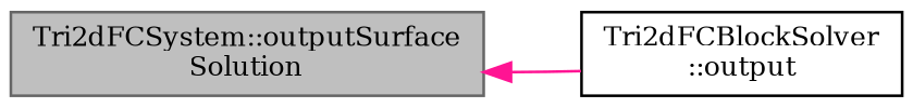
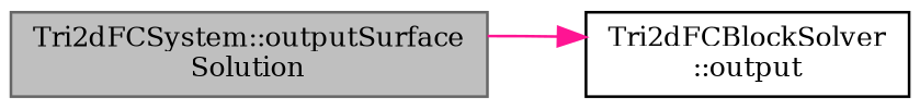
  digraph {
    rankdir=LR
    fontname="DejaVu Serif"
    node [fontname="DejaVu Serif" fontsize=10 shape=record style=filled]
    n1 [color=gray40 fillcolor=grey75 fontcolor=black height=0.2 label="Tri2dFCSystem::outputSurface\lSolution" width=0.4]
    n2 [color=black fillcolor=white height=0.2 label="Tri2dFCBlockSolver\l::output" width=0.4]
-   n1 -> n2 [color=deeppink dir=back fontname="DejaVu Serif" fontsize=10 labelfontname=Helvetica labelfontsize=10 style=solid]
+   n2 -> n1 [color=deeppink dir=back fontname="DejaVu Serif" fontsize=10 labelfontname=Helvetica labelfontsize=10 style=solid]
  }
